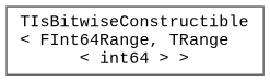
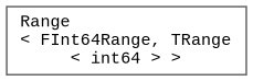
  digraph {
    rankdir=LR
    fontname="Liberation Mono"
-   n1 [color=grey40 fillcolor=white fontname="Liberation Mono" fontsize=10 height=0.2 label="TIsBitwiseConstructible\l\< FInt64Range, TRange\l\< int64 \> \>" shape=box style=filled width=0.4]
+   n1 [color=grey40 fillcolor=white fontname="Liberation Mono" fontsize=10 height=0.2 label="Range\l\< FInt64Range, TRange\l\< int64 \> \>" shape=box style=filled width=0.4]
  }
